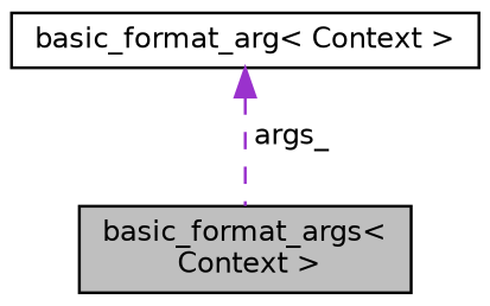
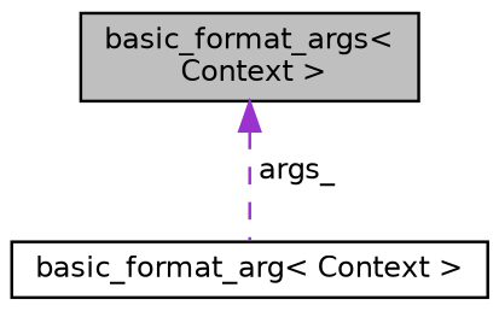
  digraph {
    node [color=black fontname=Helvetica fontsize=10 shape=record style=filled]
    n1 [fillcolor=grey75 fontcolor=black height=0.2 label="basic_format_args\<\l Context \>" width=0.4]
    n2 [fillcolor=white height=0.2 label="basic_format_arg\< Context \>" width=0.4]
-   n2 -> n1 [color=darkorchid3 dir=back fontname=Helvetica fontsize=10 label=" args_" labelfontname=Helvetica labelfontsize=10 style=dashed]
+   n1 -> n2 [color=darkorchid3 dir=back fontname=Helvetica fontsize=10 label=" args_" labelfontname=Helvetica labelfontsize=10 style=dashed]
  }
